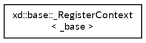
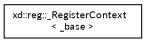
  digraph {
    rankdir=LR
    fontname=Lato
-   n1 [color=black fillcolor=white fontname=Lato fontsize=10 height=0.2 label="xd::base::_RegisterContext\l\< _base \>" shape=record style=filled width=0.4]
+   n1 [color=black fillcolor=white fontname=Lato fontsize=10 height=0.2 label="xd::reg::_RegisterContext\l\< _base \>" shape=record style=filled width=0.4]
  }
